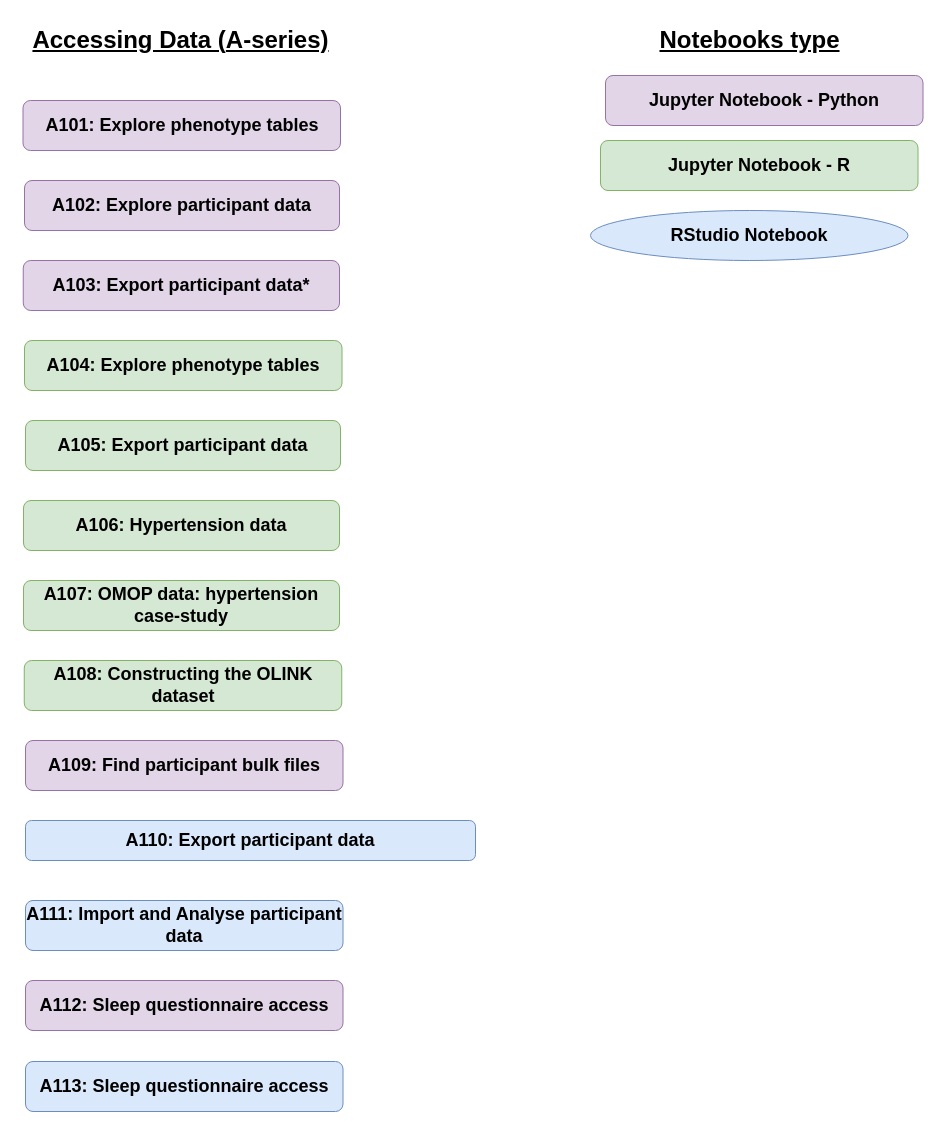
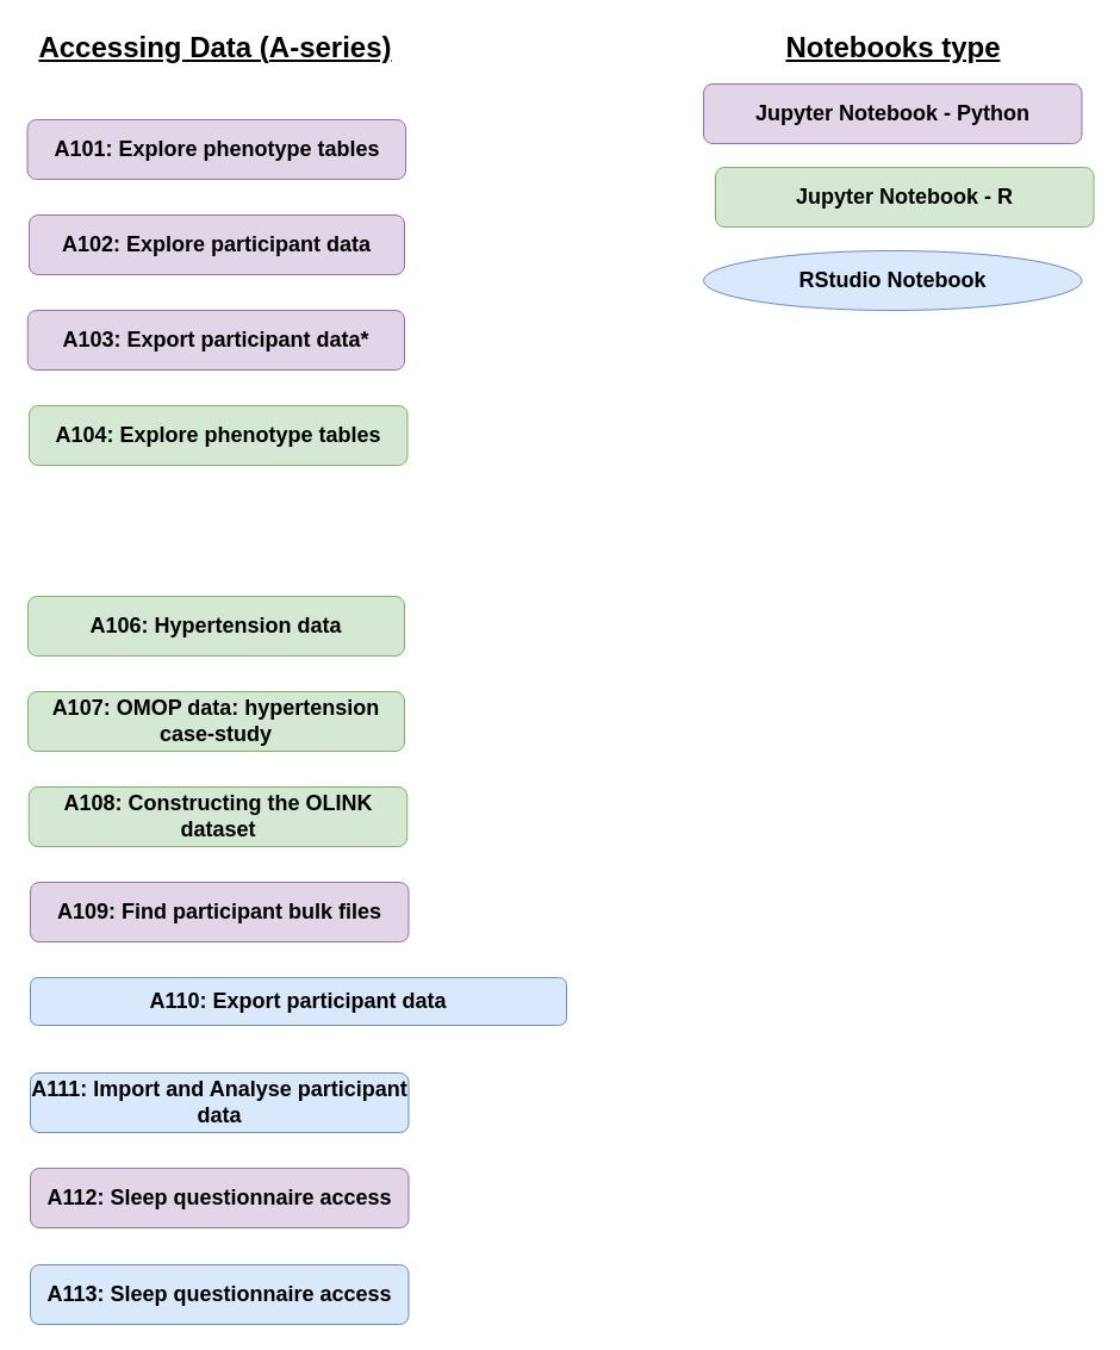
  <mxCell id="0" />
  <mxCell id="1" parent="0" />
  <mxCell id="2" value="&lt;font style=&quot;font-size: 24px;&quot;&gt;&lt;b style=&quot;&quot;&gt;&lt;u style=&quot;&quot;&gt;&lt;font style=&quot;font-size: 24px;&quot;&gt;Accessing Data (&lt;/font&gt;&lt;/u&gt;&lt;/b&gt;&lt;b style=&quot;background-color: initial;&quot;&gt;&lt;u style=&quot;&quot;&gt;A-series)&lt;/u&gt;&lt;/b&gt;&lt;/font&gt;" style="text;html=1;align=center;verticalAlign=middle;resizable=0;points=[];autosize=1;strokeColor=none;fillColor=none;fontSize=14;" parent="1" vertex="1"><mxGeometry x="20" y="20" width="320" height="40" as="geometry" /></mxCell>
  <mxCell id="3" value="&lt;p data-pm-slice=&quot;1 1 [&amp;quot;body&amp;quot;,null]&quot;&gt;&lt;font size=&quot;1&quot; style=&quot;&quot; color=&quot;#000000&quot;&gt;&lt;b style=&quot;font-size: 18px;&quot;&gt;A101: Explore phenotype tables&lt;/b&gt;&lt;/font&gt;&lt;/p&gt;" style="whiteSpace=wrap;html=1;fillColor=#e1d5e7;strokeColor=#9673a6;rounded=1;" parent="1" vertex="1"><mxGeometry x="22.5" y="100" width="317.5" height="50" as="geometry" /></mxCell>
  <mxCell id="4" value="&lt;p data-pm-slice=&quot;1 1 [&amp;quot;body&amp;quot;,null]&quot;&gt;&lt;b&gt;&lt;font style=&quot;font-size: 18px;&quot; color=&quot;#000000&quot;&gt;A102: Explore participant data&lt;/font&gt;&lt;/b&gt;&lt;/p&gt;" style="whiteSpace=wrap;html=1;fillColor=#e1d5e7;strokeColor=#9673a6;rounded=1;" parent="1" vertex="1"><mxGeometry x="24" y="180" width="315" height="50" as="geometry" /></mxCell>
  <mxCell id="5" value="&lt;p data-pm-slice=&quot;1 1 [&amp;quot;body&amp;quot;,null]&quot;&gt;&lt;b&gt;&lt;font style=&quot;font-size: 18px;&quot; color=&quot;#000000&quot;&gt;A103: Export participant data*&lt;/font&gt;&lt;/b&gt;&lt;/p&gt;" style="whiteSpace=wrap;html=1;fillColor=#e1d5e7;strokeColor=#9673a6;rounded=1;" parent="1" vertex="1"><mxGeometry x="22.75" y="260" width="316.25" height="50" as="geometry" /></mxCell>
  <mxCell id="6" value="&lt;p data-pm-slice=&quot;1 1 [&amp;quot;body&amp;quot;,null]&quot;&gt;&lt;b&gt;&lt;font style=&quot;font-size: 18px;&quot; color=&quot;#000000&quot;&gt;A104: Explore phenotype tables&lt;/font&gt;&lt;/b&gt;&lt;/p&gt;" style="whiteSpace=wrap;html=1;fillColor=#d5e8d4;strokeColor=#82b366;rounded=1;" parent="1" vertex="1"><mxGeometry x="24" y="340" width="317.5" height="50" as="geometry" /></mxCell>
- <mxCell id="7" value="&lt;p data-pm-slice=&quot;1 1 [&amp;quot;body&amp;quot;,null]&quot;&gt;&lt;b&gt;&lt;font style=&quot;font-size: 18px;&quot; color=&quot;#000000&quot;&gt;A105: Export participant data&lt;/font&gt;&lt;/b&gt;&lt;/p&gt;" style="whiteSpace=wrap;html=1;fillColor=#d5e8d4;strokeColor=#82b366;rounded=1;" parent="1" vertex="1"><mxGeometry x="25" y="420" width="315" height="50" as="geometry" /></mxCell>
  <mxCell id="8" value="&lt;p style=&quot;font-size: 18px;&quot; data-pm-slice=&quot;1 1 [&amp;quot;body&amp;quot;,null]&quot;&gt;&lt;b&gt;&lt;font style=&quot;font-size: 18px;&quot; color=&quot;#000000&quot;&gt;A107: &lt;/font&gt;&lt;span style=&quot;background-color: initial;&quot;&gt;OMOP data: hypertension case-study&lt;/span&gt;&lt;/b&gt;&lt;/p&gt;" style="whiteSpace=wrap;html=1;fillColor=#d5e8d4;strokeColor=#82b366;rounded=1;" parent="1" vertex="1"><mxGeometry x="23" y="580" width="316" height="50" as="geometry" /></mxCell>
  <mxCell id="9" value="&lt;p data-pm-slice=&quot;1 1 [&amp;quot;body&amp;quot;,null]&quot;&gt;&lt;b&gt;&lt;font style=&quot;font-size: 18px;&quot; color=&quot;#000000&quot;&gt;A106: Hypertension data&lt;/font&gt;&lt;/b&gt;&lt;/p&gt;" style="whiteSpace=wrap;html=1;fillColor=#d5e8d4;strokeColor=#82b366;rounded=1;" parent="1" vertex="1"><mxGeometry x="23" y="500" width="316" height="50" as="geometry" /></mxCell>
  <mxCell id="10" value="&lt;p style=&quot;&quot; data-pm-slice=&quot;1 1 [&amp;quot;body&amp;quot;,null]&quot;&gt;&lt;b style=&quot;&quot;&gt;&lt;font style=&quot;font-size: 18px;&quot; color=&quot;#000000&quot;&gt;A108: Constructing the OLINK dataset&lt;/font&gt;&lt;/b&gt;&lt;/p&gt;" style="whiteSpace=wrap;html=1;fillColor=#d5e8d4;strokeColor=#82b366;rounded=1;" parent="1" vertex="1"><mxGeometry x="23.75" y="660" width="317.5" height="50" as="geometry" /></mxCell>
  <mxCell id="11" value="&lt;p style=&quot;&quot; data-pm-slice=&quot;1 1 [&amp;quot;body&amp;quot;,null]&quot;&gt;&lt;b style=&quot;&quot;&gt;&lt;font style=&quot;font-size: 18px;&quot; color=&quot;#000000&quot;&gt;A109: Find participant bulk files&lt;/font&gt;&lt;/b&gt;&lt;/p&gt;" style="whiteSpace=wrap;html=1;fillColor=#e1d5e7;strokeColor=#9673a6;rounded=1;" parent="1" vertex="1"><mxGeometry x="25" y="740" width="317.5" height="50" as="geometry" /></mxCell>
  <mxCell id="12" value="&lt;p style=&quot;&quot; data-pm-slice=&quot;1 1 [&amp;quot;body&amp;quot;,null]&quot;&gt;&lt;b style=&quot;&quot;&gt;&lt;font style=&quot;font-size: 18px;&quot; color=&quot;#000000&quot;&gt;A110: Export participant data&lt;/font&gt;&lt;/b&gt;&lt;/p&gt;" style="whiteSpace=wrap;html=1;fillColor=#dae8fc;strokeColor=#6c8ebf;rounded=1;" parent="1" vertex="1"><mxGeometry x="25" y="820" width="450" height="40" as="geometry" /></mxCell>
  <mxCell id="13" value="&lt;p style=&quot;&quot; data-pm-slice=&quot;1 1 [&amp;quot;body&amp;quot;,null]&quot;&gt;&lt;b style=&quot;&quot;&gt;&lt;font style=&quot;font-size: 18px;&quot; color=&quot;#000000&quot;&gt;A111: Import and Analyse participant data&lt;/font&gt;&lt;/b&gt;&lt;/p&gt;" style="whiteSpace=wrap;html=1;fillColor=#dae8fc;strokeColor=#6c8ebf;rounded=1;" parent="1" vertex="1"><mxGeometry x="25" y="900" width="317.5" height="50" as="geometry" /></mxCell>
- <mxCell id="14" value="&lt;p data-pm-slice=&quot;1 1 [&amp;quot;body&amp;quot;,null]&quot;&gt;&lt;font size=&quot;1&quot; style=&quot;&quot; color=&quot;#000000&quot;&gt;&lt;b style=&quot;font-size: 18px;&quot;&gt;Jupyter Notebook - Python&lt;/b&gt;&lt;/font&gt;&lt;/p&gt;" style="whiteSpace=wrap;html=1;fillColor=#e1d5e7;strokeColor=#9673a6;rounded=1;shadow=0;" parent="1" vertex="1"><mxGeometry x="605" y="75" width="317.5" height="50" as="geometry" /></mxCell>
+ <mxCell id="14" value="&lt;p data-pm-slice=&quot;1 1 [&amp;quot;body&amp;quot;,null]&quot;&gt;&lt;font size=&quot;1&quot; style=&quot;&quot; color=&quot;#000000&quot;&gt;&lt;b style=&quot;font-size: 18px;&quot;&gt;Jupyter Notebook - Python&lt;/b&gt;&lt;/font&gt;&lt;/p&gt;" style="whiteSpace=wrap;html=1;fillColor=#e1d5e7;strokeColor=#9673a6;rounded=1;shadow=0;" parent="1" vertex="1"><mxGeometry x="590" y="70" width="317.5" height="50" as="geometry" /></mxCell>
  <mxCell id="15" value="&lt;p data-pm-slice=&quot;1 1 [&amp;quot;body&amp;quot;,null]&quot;&gt;&lt;font size=&quot;1&quot; style=&quot;&quot; color=&quot;#000000&quot;&gt;&lt;b style=&quot;font-size: 18px;&quot;&gt;Jupyter Notebook - R&lt;/b&gt;&lt;/font&gt;&lt;/p&gt;" style="whiteSpace=wrap;html=1;fillColor=#d5e8d4;strokeColor=#82b366;rounded=1;shadow=0;" parent="1" vertex="1"><mxGeometry x="600" y="140" width="317.5" height="50" as="geometry" /></mxCell>
  <mxCell id="16" value="&lt;p data-pm-slice=&quot;1 1 [&amp;quot;body&amp;quot;,null]&quot;&gt;&lt;span style=&quot;font-size: 18px;&quot;&gt;&lt;b&gt;RStudio Notebook&lt;/b&gt;&lt;/span&gt;&lt;/p&gt;" style="ellipse;whiteSpace=wrap;html=1;fillColor=#dae8fc;strokeColor=#6c8ebf;shadow=0;" parent="1" vertex="1"><mxGeometry x="590" y="210" width="317.5" height="50" as="geometry" /></mxCell>
  <mxCell id="17" value="&lt;span style=&quot;font-size: 24px;&quot;&gt;&lt;b&gt;&lt;u&gt;Notebooks type&lt;/u&gt;&lt;/b&gt;&lt;/span&gt;" style="text;html=1;align=center;verticalAlign=middle;resizable=0;points=[];autosize=1;strokeColor=none;fillColor=none;fontSize=14;" parent="1" vertex="1"><mxGeometry x="648.75" y="20" width="200" height="40" as="geometry" /></mxCell>
  <mxCell id="18" value="&lt;p style=&quot;&quot; data-pm-slice=&quot;1 1 [&amp;quot;body&amp;quot;,null]&quot;&gt;&lt;b style=&quot;&quot;&gt;&lt;font style=&quot;font-size: 18px;&quot; color=&quot;#000000&quot;&gt;A112: Sleep questionnaire access&lt;/font&gt;&lt;/b&gt;&lt;/p&gt;" style="whiteSpace=wrap;html=1;fillColor=#E1D5E7;strokeColor=#9673A6;rounded=1;gradientColor=none;" parent="1" vertex="1"><mxGeometry x="25" y="980" width="317.5" height="50" as="geometry" /></mxCell>
  <mxCell id="19" value="&lt;p style=&quot;&quot; data-pm-slice=&quot;1 1 [&amp;quot;body&amp;quot;,null]&quot;&gt;&lt;b&gt;&lt;font style=&quot;font-size: 18px;&quot;&gt;A113: Sleep questionnaire access&lt;/font&gt;&lt;/b&gt;&lt;/p&gt;" style="whiteSpace=wrap;html=1;fillColor=#dae8fc;strokeColor=#6c8ebf;rounded=1;" parent="1" vertex="1"><mxGeometry x="25" y="1061" width="317.5" height="50" as="geometry" /></mxCell>
